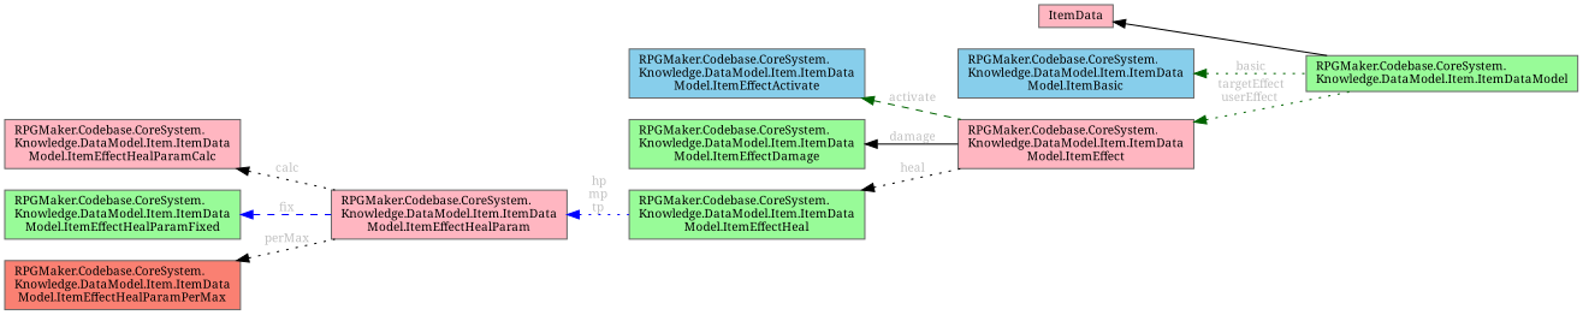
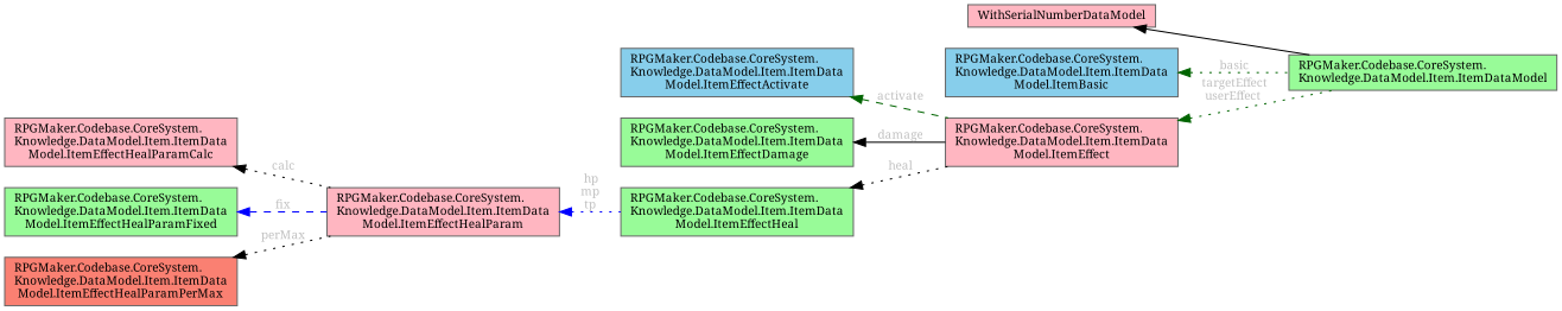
  digraph {
    rankdir=LR
    fontname="Noto Serif"
    node [color=gray40 fillcolor=palegreen fontname="Noto Serif" fontsize=10 shape=box style=filled]
    edge [color=black dir=back fontname="Noto Serif" fontsize=10 labelfontname=Helvetica labelfontsize=10 style=dotted fontcolor=grey]
    n1 [fontcolor=black height=0.2 label="RPGMaker.Codebase.CoreSystem.\lKnowledge.DataModel.Item.ItemDataModel" width=0.4]
-   n2 [fillcolor=lightpink height=0.2 label=ItemData width=0.4]
+   n2 [fillcolor=lightpink height=0.2 label=WithSerialNumberDataModel width=0.4]
    n3 [fillcolor=skyblue height=0.2 label="RPGMaker.Codebase.CoreSystem.\lKnowledge.DataModel.Item.ItemData\lModel.ItemBasic" width=0.4]
    n4 [fillcolor=lightpink height=0.2 label="RPGMaker.Codebase.CoreSystem.\lKnowledge.DataModel.Item.ItemData\lModel.ItemEffect" width=0.4]
    n5 [fillcolor=skyblue height=0.2 label="RPGMaker.Codebase.CoreSystem.\lKnowledge.DataModel.Item.ItemData\lModel.ItemEffectActivate" width=0.4]
    n6 [height=0.2 label="RPGMaker.Codebase.CoreSystem.\lKnowledge.DataModel.Item.ItemData\lModel.ItemEffectDamage" width=0.4]
    n7 [height=0.2 label="RPGMaker.Codebase.CoreSystem.\lKnowledge.DataModel.Item.ItemData\lModel.ItemEffectHeal" width=0.4]
    n8 [fillcolor=lightpink height=0.2 label="RPGMaker.Codebase.CoreSystem.\lKnowledge.DataModel.Item.ItemData\lModel.ItemEffectHealParam" width=0.4]
    n9 [fillcolor=lightpink height=0.2 label="RPGMaker.Codebase.CoreSystem.\lKnowledge.DataModel.Item.ItemData\lModel.ItemEffectHealParamCalc" width=0.4]
    n10 [height=0.2 label="RPGMaker.Codebase.CoreSystem.\lKnowledge.DataModel.Item.ItemData\lModel.ItemEffectHealParamFixed" width=0.4]
    n11 [fillcolor=salmon height=0.2 label="RPGMaker.Codebase.CoreSystem.\lKnowledge.DataModel.Item.ItemData\lModel.ItemEffectHealParamPerMax" width=0.4]
    n2 -> n1 [style=solid fontcolor=""]
    n3 -> n1 [color=darkgreen label=" basic"]
    n4 -> n1 [color=darkgreen label=" targetEffect\nuserEffect"]
    n5 -> n4 [color=darkgreen label=" activate" style=dashed]
    n6 -> n4 [label=" damage" style=solid]
    n7 -> n4 [label=" heal"]
    n8 -> n7 [color=blue label=" hp\nmp\ntp"]
    n9 -> n8 [label=" calc"]
    n10 -> n8 [color=blue label=" fix" style=dashed]
    n11 -> n8 [label=" perMax"]
  }
